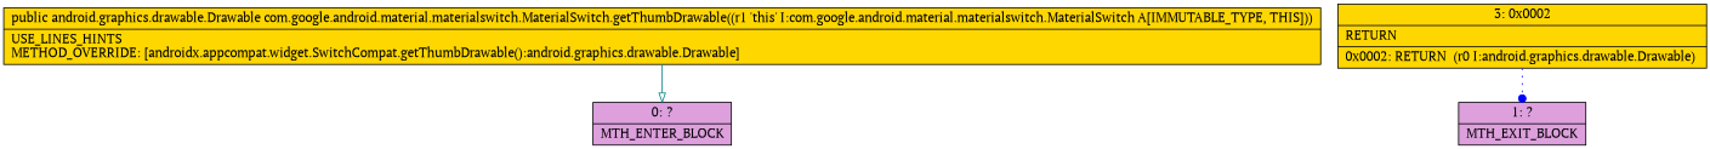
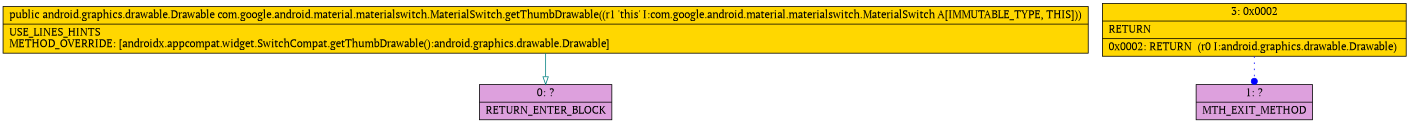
  digraph {
    fontname="PT Serif"
    node [fillcolor=plum fontname="PT Serif" shape=record style=filled]
    edge [fontname="PT Serif"]
-   n1 [label="{0\:\ ?|MTH_ENTER_BLOCK\l}"]
+   n1 [label="{0\:\ ?|RETURN_ENTER_BLOCK\l}"]
    n2 [fillcolor=gold label="{3\:\ 0x0002|RETURN\l|0x0002: RETURN  (r0 I:android.graphics.drawable.Drawable) \l}"]
-   n3 [label="{1\:\ ?|MTH_EXIT_BLOCK\l}"]
+   n3 [label="{1\:\ ?|MTH_EXIT_METHOD\l}"]
    n4 [fillcolor=gold label="{public android.graphics.drawable.Drawable com.google.android.material.materialswitch.MaterialSwitch.getThumbDrawable((r1 'this' I:com.google.android.material.materialswitch.MaterialSwitch A[IMMUTABLE_TYPE, THIS]))  | USE_LINES_HINTS\lMETHOD_OVERRIDE: [androidx.appcompat.widget.SwitchCompat.getThumbDrawable():android.graphics.drawable.Drawable]\l}"]
    n2 -> n3 [arrowhead=dot color=blue style=dotted]
    n4 -> n1 [arrowhead=onormal color=teal style=solid]
  }
